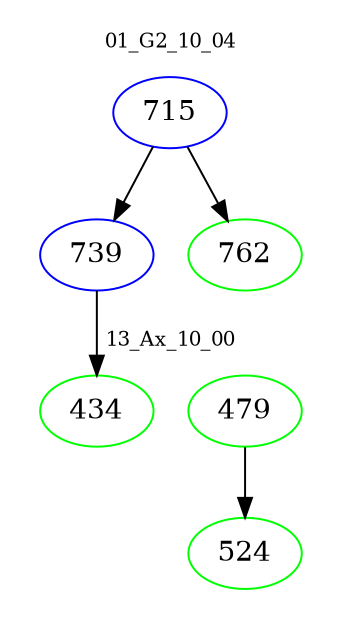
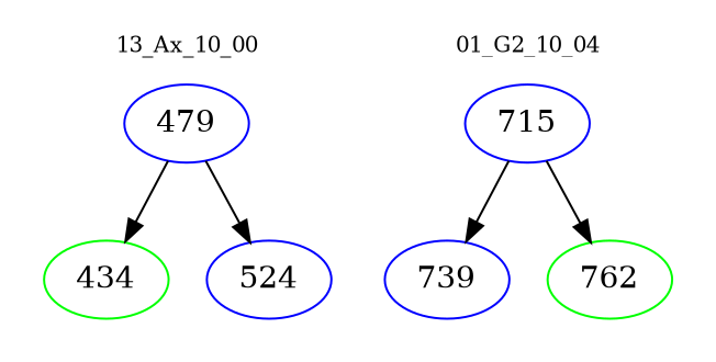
  digraph {
    node [color=blue]
    edge [color=black]
-   n1 [color=green label=479]
+   n1 [label=479]
    n2 [color=green label=434]
-   n3 [color=green label=524]
+   n3 [label=524]
    n4 [label=715]
    n5 [label=739]
    n6 [color=green label=762]
    subgraph cluster_1 {
      color=white
      fontsize=10
      label="13_Ax_10_00"
      n1
      n2
      n3
    }
    subgraph cluster_2 {
      color=white
      fontsize=10
      label="01_G2_10_04"
      n4
      n5
      n6
    }
-   n5 -> n2
+   n1 -> n2
    n1 -> n3
    n4 -> n5
    n4 -> n6
  }
